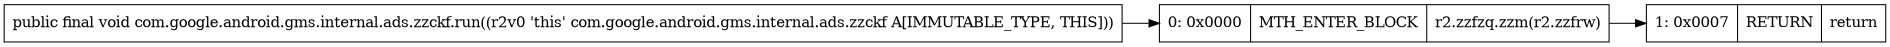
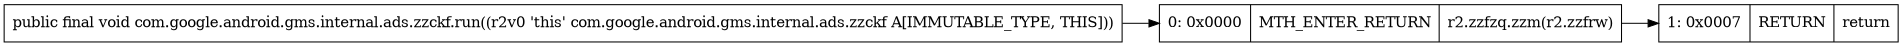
  digraph {
    rankdir=LR
    node [shape=record]
-   n1 [label="{0\:\ 0x0000|MTH_ENTER_BLOCK\l|r2.zzfzq.zzm(r2.zzfrw)\l}"]
+   n1 [label="{0\:\ 0x0000|MTH_ENTER_RETURN\l|r2.zzfzq.zzm(r2.zzfrw)\l}"]
    n2 [label="{1\:\ 0x0007|RETURN\l|return\l}"]
    n3 [label="{public final void com.google.android.gms.internal.ads.zzckf.run((r2v0 'this' com.google.android.gms.internal.ads.zzckf A[IMMUTABLE_TYPE, THIS])) }"]
    n1 -> n2
    n3 -> n1
  }
